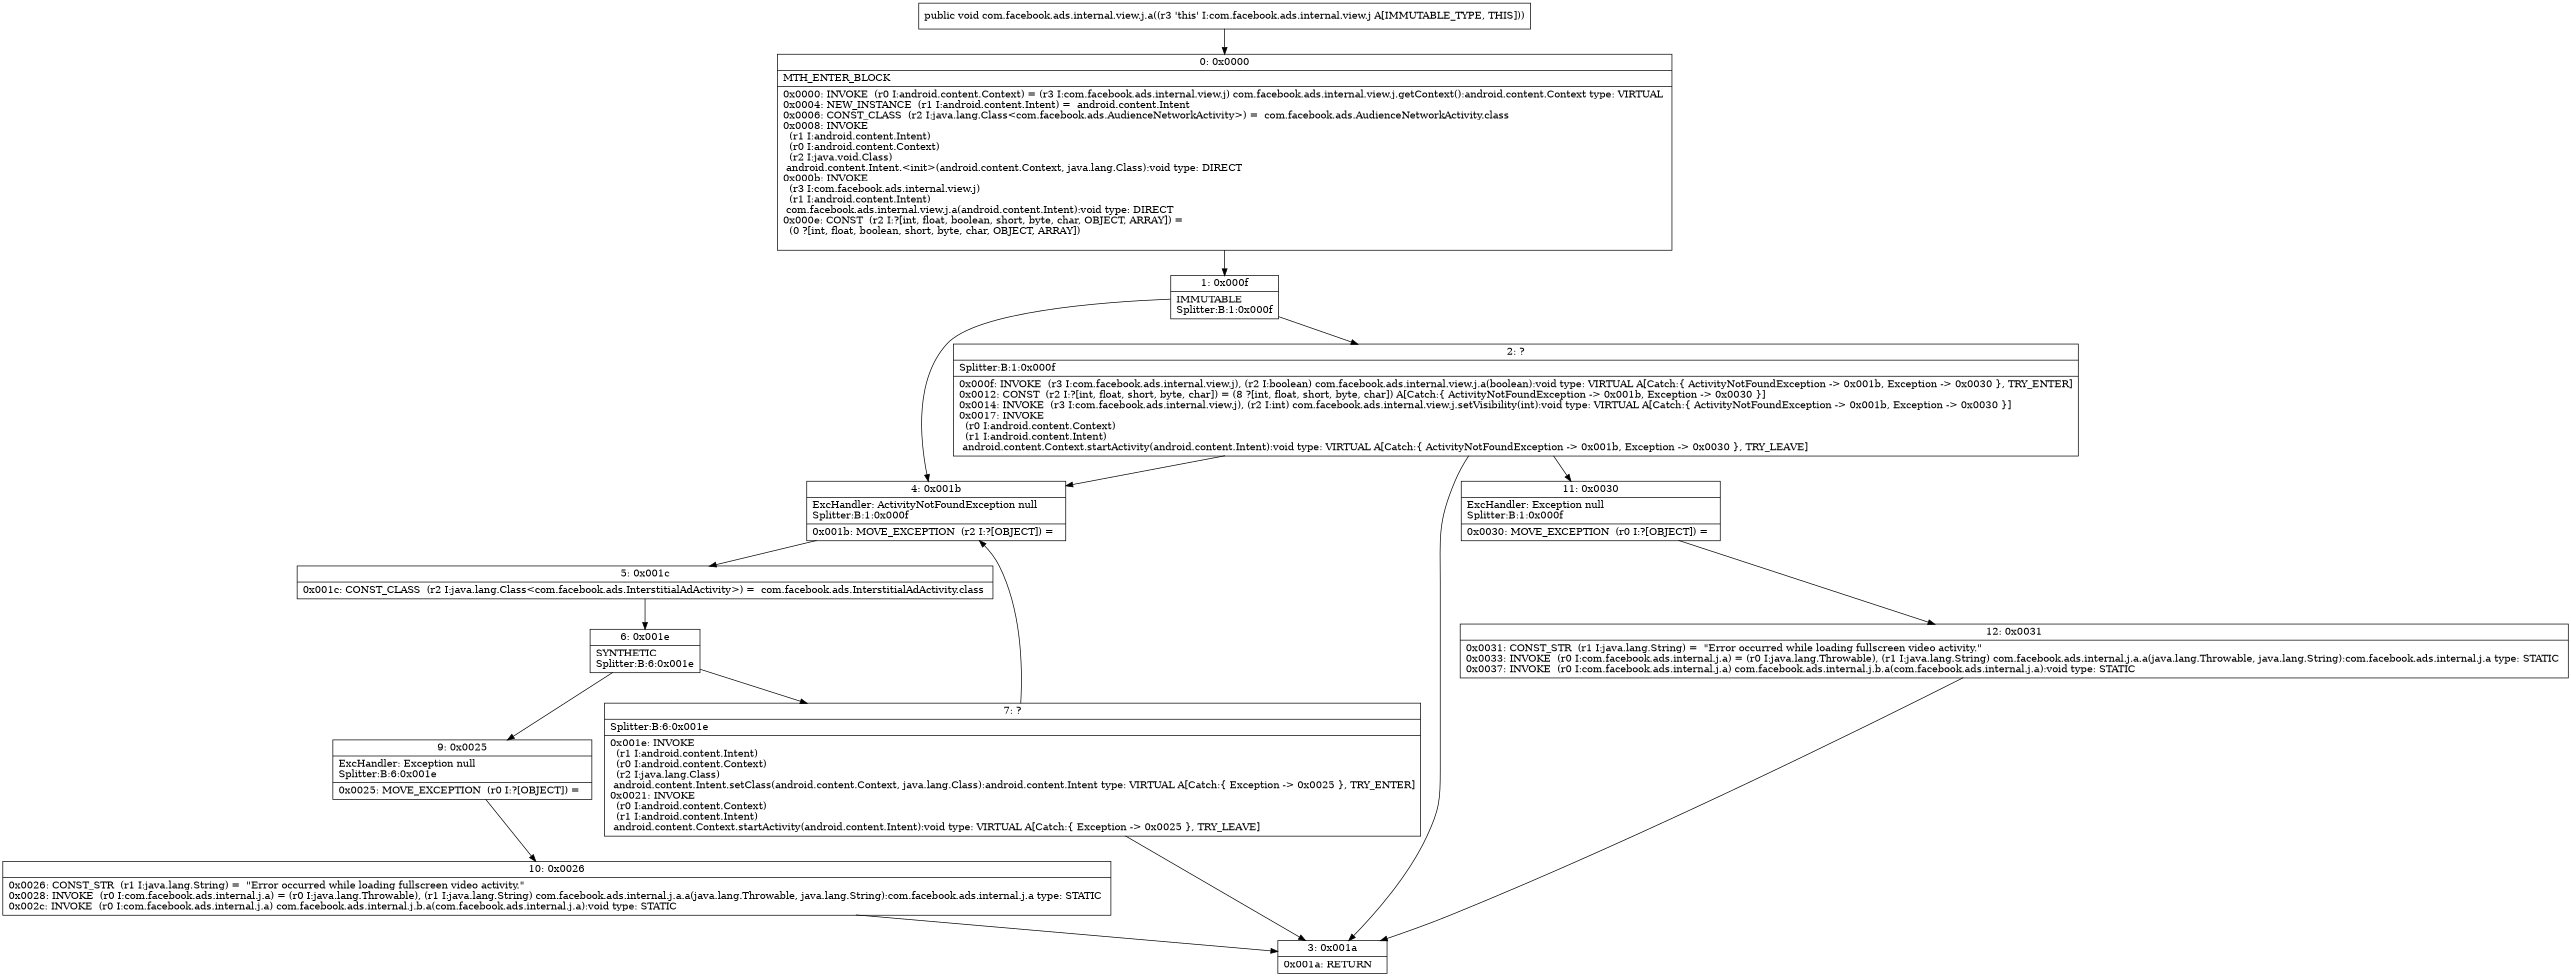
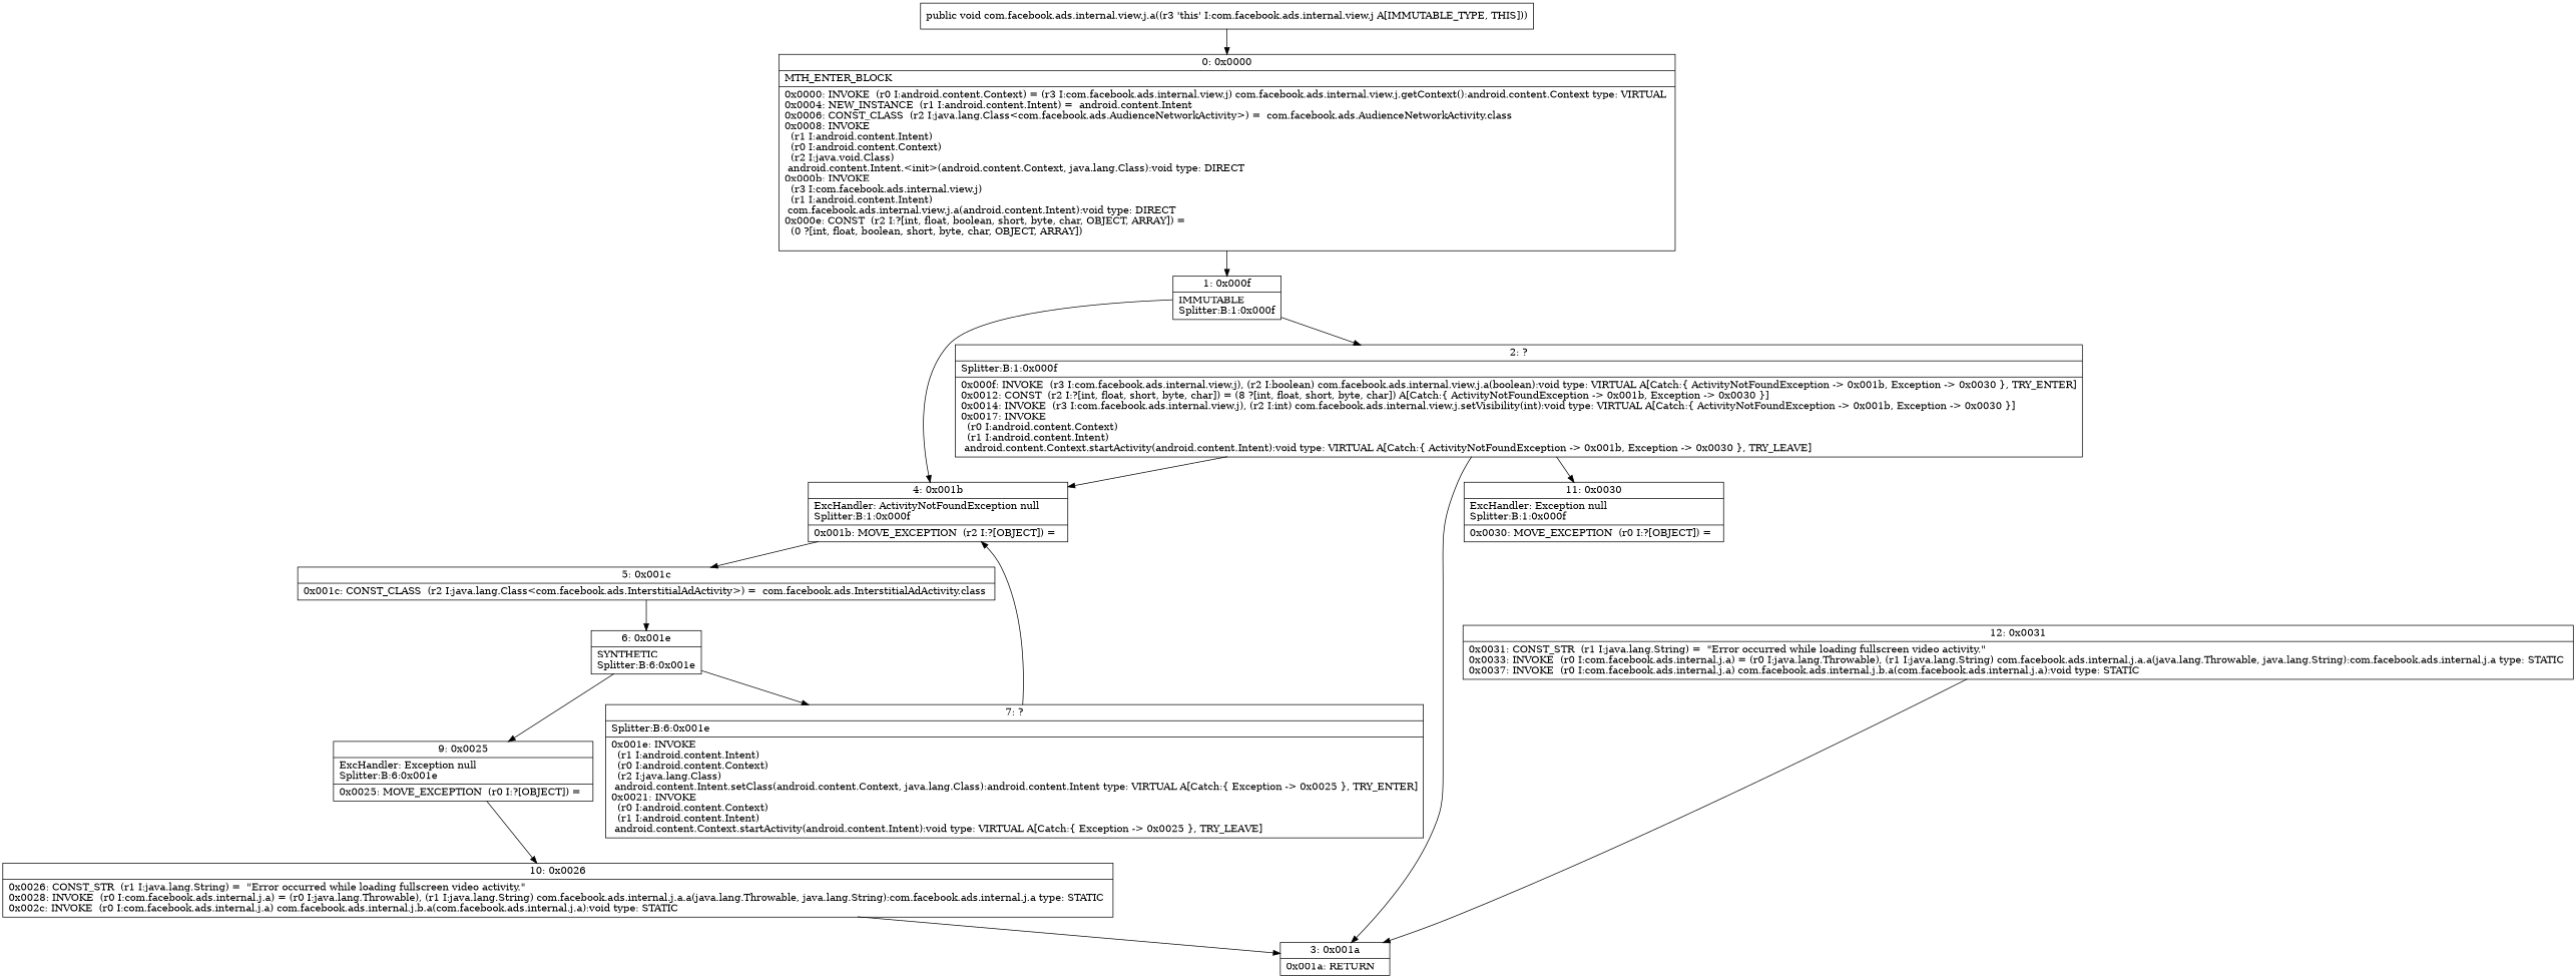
  digraph {
    fontname="DejaVu Serif"
    node [fontname="DejaVu Serif" shape=record]
    edge [fontname="DejaVu Serif"]
    n1 [label="{0\:\ 0x0000|MTH_ENTER_BLOCK\l|0x0000: INVOKE  (r0 I:android.content.Context) = (r3 I:com.facebook.ads.internal.view.j) com.facebook.ads.internal.view.j.getContext():android.content.Context type: VIRTUAL \l0x0004: NEW_INSTANCE  (r1 I:android.content.Intent) =  android.content.Intent \l0x0006: CONST_CLASS  (r2 I:java.lang.Class\<com.facebook.ads.AudienceNetworkActivity\>) =  com.facebook.ads.AudienceNetworkActivity.class \l0x0008: INVOKE  \l  (r1 I:android.content.Intent)\l  (r0 I:android.content.Context)\l  (r2 I:java.void.Class)\l android.content.Intent.\<init\>(android.content.Context, java.lang.Class):void type: DIRECT \l0x000b: INVOKE  \l  (r3 I:com.facebook.ads.internal.view.j)\l  (r1 I:android.content.Intent)\l com.facebook.ads.internal.view.j.a(android.content.Intent):void type: DIRECT \l0x000e: CONST  (r2 I:?[int, float, boolean, short, byte, char, OBJECT, ARRAY]) = \l  (0 ?[int, float, boolean, short, byte, char, OBJECT, ARRAY])\l \l}"]
    n2 [label="{1\:\ 0x000f|IMMUTABLE\lSplitter:B:1:0x000f\l}"]
    n3 [label="{2\:\ ?|Splitter:B:1:0x000f\l|0x000f: INVOKE  (r3 I:com.facebook.ads.internal.view.j), (r2 I:boolean) com.facebook.ads.internal.view.j.a(boolean):void type: VIRTUAL A[Catch:\{ ActivityNotFoundException \-\> 0x001b, Exception \-\> 0x0030 \}, TRY_ENTER]\l0x0012: CONST  (r2 I:?[int, float, short, byte, char]) = (8 ?[int, float, short, byte, char]) A[Catch:\{ ActivityNotFoundException \-\> 0x001b, Exception \-\> 0x0030 \}]\l0x0014: INVOKE  (r3 I:com.facebook.ads.internal.view.j), (r2 I:int) com.facebook.ads.internal.view.j.setVisibility(int):void type: VIRTUAL A[Catch:\{ ActivityNotFoundException \-\> 0x001b, Exception \-\> 0x0030 \}]\l0x0017: INVOKE  \l  (r0 I:android.content.Context)\l  (r1 I:android.content.Intent)\l android.content.Context.startActivity(android.content.Intent):void type: VIRTUAL A[Catch:\{ ActivityNotFoundException \-\> 0x001b, Exception \-\> 0x0030 \}, TRY_LEAVE]\l}"]
    n4 [label="{4\:\ 0x001b|ExcHandler: ActivityNotFoundException null\lSplitter:B:1:0x000f\l|0x001b: MOVE_EXCEPTION  (r2 I:?[OBJECT]) =  \l}"]
    n5 [label="{11\:\ 0x0030|ExcHandler: Exception null\lSplitter:B:1:0x000f\l|0x0030: MOVE_EXCEPTION  (r0 I:?[OBJECT]) =  \l}"]
    n6 [label="{3\:\ 0x001a|0x001a: RETURN   \l}"]
    n7 [label="{5\:\ 0x001c|0x001c: CONST_CLASS  (r2 I:java.lang.Class\<com.facebook.ads.InterstitialAdActivity\>) =  com.facebook.ads.InterstitialAdActivity.class \l}"]
    n8 [label="{12\:\ 0x0031|0x0031: CONST_STR  (r1 I:java.lang.String) =  \"Error occurred while loading fullscreen video activity.\" \l0x0033: INVOKE  (r0 I:com.facebook.ads.internal.j.a) = (r0 I:java.lang.Throwable), (r1 I:java.lang.String) com.facebook.ads.internal.j.a.a(java.lang.Throwable, java.lang.String):com.facebook.ads.internal.j.a type: STATIC \l0x0037: INVOKE  (r0 I:com.facebook.ads.internal.j.a) com.facebook.ads.internal.j.b.a(com.facebook.ads.internal.j.a):void type: STATIC \l}"]
    n9 [label="{6\:\ 0x001e|SYNTHETIC\lSplitter:B:6:0x001e\l}"]
    n10 [label="{7\:\ ?|Splitter:B:6:0x001e\l|0x001e: INVOKE  \l  (r1 I:android.content.Intent)\l  (r0 I:android.content.Context)\l  (r2 I:java.lang.Class)\l android.content.Intent.setClass(android.content.Context, java.lang.Class):android.content.Intent type: VIRTUAL A[Catch:\{ Exception \-\> 0x0025 \}, TRY_ENTER]\l0x0021: INVOKE  \l  (r0 I:android.content.Context)\l  (r1 I:android.content.Intent)\l android.content.Context.startActivity(android.content.Intent):void type: VIRTUAL A[Catch:\{ Exception \-\> 0x0025 \}, TRY_LEAVE]\l}"]
    n11 [label="{9\:\ 0x0025|ExcHandler: Exception null\lSplitter:B:6:0x001e\l|0x0025: MOVE_EXCEPTION  (r0 I:?[OBJECT]) =  \l}"]
    n12 [label="{10\:\ 0x0026|0x0026: CONST_STR  (r1 I:java.lang.String) =  \"Error occurred while loading fullscreen video activity.\" \l0x0028: INVOKE  (r0 I:com.facebook.ads.internal.j.a) = (r0 I:java.lang.Throwable), (r1 I:java.lang.String) com.facebook.ads.internal.j.a.a(java.lang.Throwable, java.lang.String):com.facebook.ads.internal.j.a type: STATIC \l0x002c: INVOKE  (r0 I:com.facebook.ads.internal.j.a) com.facebook.ads.internal.j.b.a(com.facebook.ads.internal.j.a):void type: STATIC \l}"]
    n13 [label="{public void com.facebook.ads.internal.view.j.a((r3 'this' I:com.facebook.ads.internal.view.j A[IMMUTABLE_TYPE, THIS])) }"]
    n1 -> n2
    n2 -> n3
    n2 -> n4
    n3 -> n4
    n3 -> n5
    n3 -> n6
    n4 -> n7
-   n5 -> n8
    n7 -> n9
    n8 -> n6
    n9 -> n10
    n9 -> n11
    n10 -> n4
-   n10 -> n6
    n11 -> n12
    n12 -> n6
    n13 -> n1
  }
